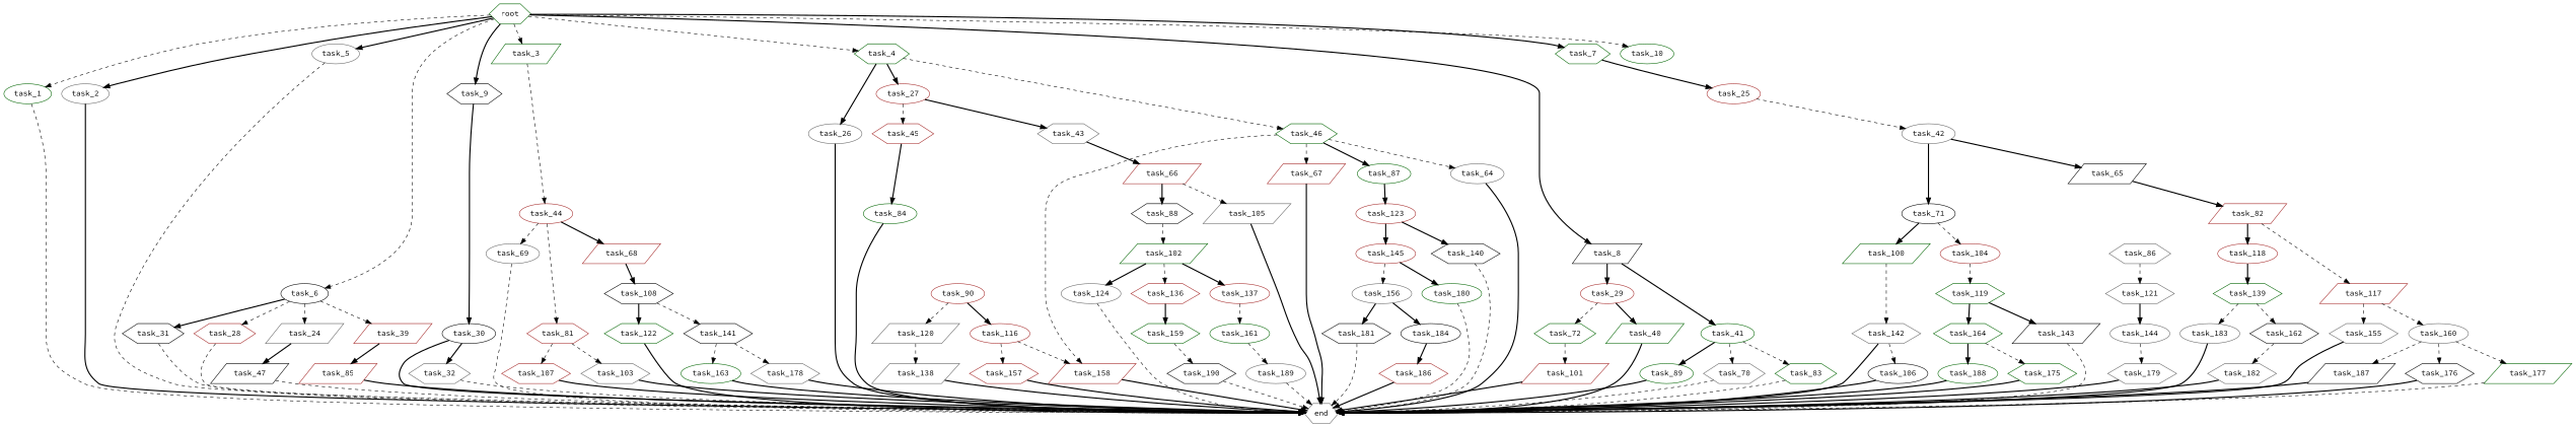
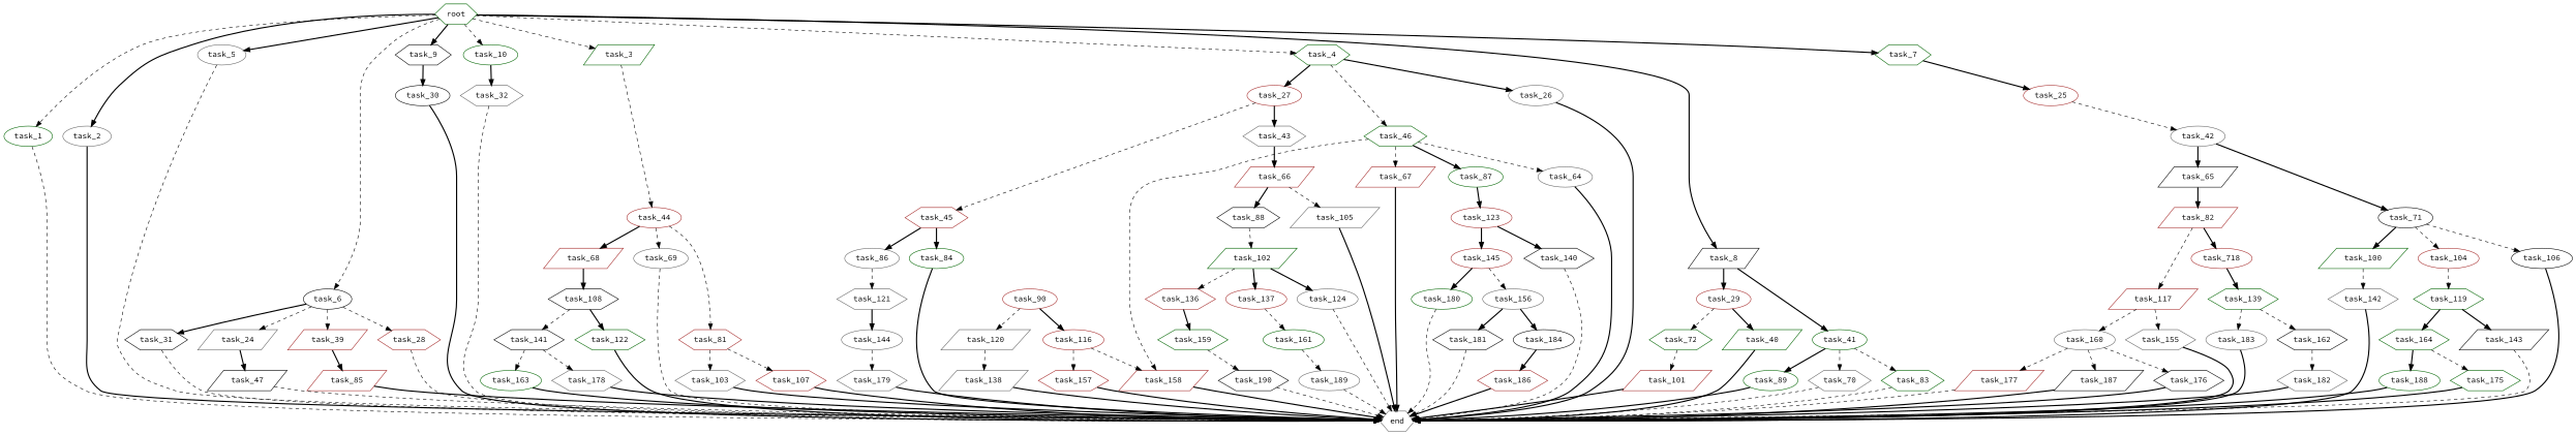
  digraph {
    fontname="Source Code Pro"
    node [color=gray40 fontname="Source Code Pro" shape=hexagon]
    edge [fontname="Source Code Pro" style=bold]
    root [color=darkgreen]
    task_1 [color=darkgreen shape=ellipse]
    task_2 [shape=ellipse]
    task_3 [color=darkgreen shape=parallelogram]
    task_4 [color=darkgreen]
    task_5 [shape=ellipse]
    task_6 [color=black shape=ellipse]
    task_7 [color=darkgreen]
    task_8 [color=black shape=parallelogram]
    task_9 [color=black]
    task_10 [color=darkgreen shape=ellipse]
    end
    task_44 [color=brown shape=ellipse]
    task_26 [shape=ellipse]
    task_27 [color=brown shape=ellipse]
    task_46 [color=darkgreen]
    task_24 [shape=parallelogram]
    task_28 [color=brown]
    task_31 [color=black]
    task_39 [color=brown shape=parallelogram]
    task_25 [color=brown shape=ellipse]
    task_29 [color=brown shape=ellipse]
    task_41 [color=darkgreen shape=ellipse]
    task_30 [color=black shape=ellipse]
    task_32
    task_68 [color=brown shape=parallelogram]
    task_69 [shape=ellipse]
    task_81 [color=brown]
    task_43
    task_45 [color=brown]
    task_64 [shape=ellipse]
    task_67 [color=brown shape=parallelogram]
    task_87 [color=darkgreen shape=ellipse]
    task_158 [color=brown shape=parallelogram]
    task_47 [color=black shape=parallelogram]
    task_85 [color=brown shape=parallelogram]
    task_42 [shape=ellipse]
    task_40 [color=darkgreen shape=parallelogram]
    task_72 [color=darkgreen]
    task_70
    task_83 [color=darkgreen]
    task_89 [color=darkgreen shape=ellipse]
    task_65 [color=black shape=parallelogram]
    task_71 [color=black shape=ellipse]
    task_66 [color=brown shape=parallelogram]
    task_84 [color=darkgreen shape=ellipse]
-   task_86
+   task_86 [shape=ellipse]
    task_101 [color=brown shape=parallelogram]
    task_82 [color=brown shape=parallelogram]
    task_100 [color=darkgreen shape=parallelogram]
    task_104 [color=brown shape=ellipse]
    task_106 [color=black shape=ellipse]
    task_88 [color=black]
    task_105 [shape=parallelogram]
    task_108 [color=black]
    task_103
    task_107 [color=brown]
    task_121
    task_123 [color=brown shape=ellipse]
    task_90 [color=brown shape=ellipse]
    task_116 [color=brown shape=ellipse]
    task_120 [shape=parallelogram]
    task_117 [color=brown shape=parallelogram]
-   task_118 [color=brown shape=ellipse]
+   task_118 [color=brown shape=ellipse label=task_718]
    task_102 [color=darkgreen shape=parallelogram]
    task_122 [color=darkgreen]
    task_141 [color=black]
    task_142
    task_119 [color=darkgreen]
    task_155
    task_160 [shape=ellipse]
    task_139 [color=darkgreen]
    task_144 [shape=ellipse]
    task_140 [color=black]
    task_145 [color=brown shape=ellipse]
    task_124 [shape=ellipse]
    task_136 [color=brown]
    task_137 [color=brown shape=ellipse]
    task_157 [color=brown]
    task_138 [shape=parallelogram]
    task_159 [color=darkgreen]
    task_161 [color=darkgreen shape=ellipse]
    task_143 [color=black shape=parallelogram]
    task_164 [color=darkgreen]
    task_163 [color=darkgreen shape=ellipse]
    task_178
    task_176 [color=black]
-   task_177 [color=darkgreen shape=parallelogram]
+   task_177 [color=brown shape=parallelogram]
    task_187 [color=black shape=parallelogram]
    task_162 [color=black]
    task_183 [shape=ellipse]
    task_175 [color=darkgreen]
    task_188 [color=darkgreen shape=ellipse]
    task_179
    task_156 [shape=ellipse]
    task_180 [color=darkgreen shape=ellipse]
    task_190 [color=black]
    task_189 [shape=ellipse]
    task_182
    task_181 [color=black]
    task_184 [color=black shape=ellipse]
    task_186 [color=brown]
    root -> task_1 [style=dashed]
    root -> task_2
    root -> task_3 [style=dashed]
    root -> task_4 [style=dashed]
    root -> task_5
    root -> task_6 [style=dashed]
    root -> task_7
    root -> task_8
    root -> task_9
    root -> task_10 [style=dashed]
    task_1 -> end [style=dashed]
    task_2 -> end
    task_3 -> task_44 [style=dashed]
    task_4 -> task_26
    task_4 -> task_27
    task_4 -> task_46 [style=dashed]
    task_5 -> end [style=dashed]
    task_6 -> task_24 [style=dashed]
    task_6 -> task_28 [style=dashed]
    task_6 -> task_31
    task_6 -> task_39 [style=dashed]
    task_7 -> task_25
    task_8 -> task_29
    task_8 -> task_41
    task_9 -> task_30
-   task_30 -> task_32
+   task_10 -> task_32
    task_44 -> task_68
    task_44 -> task_69 [style=dashed]
    task_44 -> task_81 [style=dashed]
    task_26 -> end
    task_27 -> task_43
    task_27 -> task_45 [style=dashed]
    task_46 -> task_64 [style=dashed]
    task_46 -> task_67 [style=dashed]
    task_46 -> task_87
    task_46 -> task_158 [style=dashed]
    task_24 -> task_47
    task_28 -> end [style=dashed]
    task_31 -> end [style=dashed]
    task_39 -> task_85
    task_25 -> task_42 [style=dashed]
    task_29 -> task_40
    task_29 -> task_72 [style=dashed]
    task_41 -> task_70 [style=dashed]
    task_41 -> task_83 [style=dashed]
    task_41 -> task_89
    task_30 -> end
    task_32 -> end [style=dashed]
    task_68 -> task_108
    task_69 -> end [style=dashed]
    task_81 -> task_103 [style=dashed]
    task_81 -> task_107 [style=dashed]
    task_43 -> task_66
    task_45 -> task_84
+   task_45 -> task_86
    task_64 -> end
    task_67 -> end
    task_87 -> task_123
    task_158 -> end
    task_47 -> end [style=dashed]
    task_85 -> end
    task_42 -> task_65
    task_42 -> task_71
    task_40 -> end
    task_72 -> task_101 [style=dashed]
    task_70 -> end [style=dashed]
    task_83 -> end [style=dashed]
    task_89 -> end
    task_65 -> task_82
    task_71 -> task_100
    task_71 -> task_104 [style=dashed]
-   task_142 -> task_106 [style=dashed]
+   task_71 -> task_106 [style=dashed]
    task_66 -> task_88
    task_66 -> task_105 [style=dashed]
    task_84 -> end
    task_86 -> task_121 [style=dashed]
    task_101 -> end
    task_82 -> task_117 [style=dashed]
    task_82 -> task_118
    task_100 -> task_142 [style=dashed]
    task_104 -> task_119 [style=dashed]
    task_106 -> end
    task_88 -> task_102 [style=dashed]
    task_105 -> end
    task_108 -> task_122
    task_108 -> task_141 [style=dashed]
    task_103 -> end
    task_107 -> end
    task_121 -> task_144
    task_123 -> task_140
    task_123 -> task_145
    task_90 -> task_116
    task_90 -> task_120 [style=dashed]
    task_116 -> task_158 [style=dashed]
    task_116 -> task_157 [style=dashed]
    task_120 -> task_138 [style=dashed]
    task_117 -> task_155 [style=dashed]
    task_117 -> task_160 [style=dashed]
    task_118 -> task_139
    task_102 -> task_124
    task_102 -> task_136 [style=dashed]
    task_102 -> task_137
    task_122 -> end
    task_141 -> task_163 [style=dashed]
    task_141 -> task_178 [style=dashed]
    task_142 -> end
    task_119 -> task_143
    task_119 -> task_164
    task_155 -> end
    task_160 -> task_176 [style=dashed]
    task_160 -> task_177 [style=dashed]
    task_160 -> task_187 [style=dashed]
    task_139 -> task_162 [style=dashed]
    task_139 -> task_183 [style=dashed]
    task_144 -> task_179 [style=dashed]
    task_140 -> end [style=dashed]
    task_145 -> task_156 [style=dashed]
    task_145 -> task_180
    task_124 -> end [style=dashed]
    task_136 -> task_159
    task_137 -> task_161 [style=dashed]
    task_157 -> end
    task_138 -> end
    task_159 -> task_190 [style=dashed]
    task_161 -> task_189 [style=dashed]
    task_143 -> end [style=dashed]
    task_164 -> task_175 [style=dashed]
    task_164 -> task_188
    task_163 -> end
    task_178 -> end
    task_176 -> end
    task_177 -> end [style=dashed]
    task_187 -> end
    task_162 -> task_182 [style=dashed]
    task_183 -> end
    task_175 -> end
    task_188 -> end
    task_179 -> end
    task_156 -> task_181
    task_156 -> task_184
    task_180 -> end [style=dashed]
    task_190 -> end [style=dashed]
    task_189 -> end [style=dashed]
    task_182 -> end
    task_181 -> end [style=dashed]
    task_184 -> task_186
    task_186 -> end
  }
